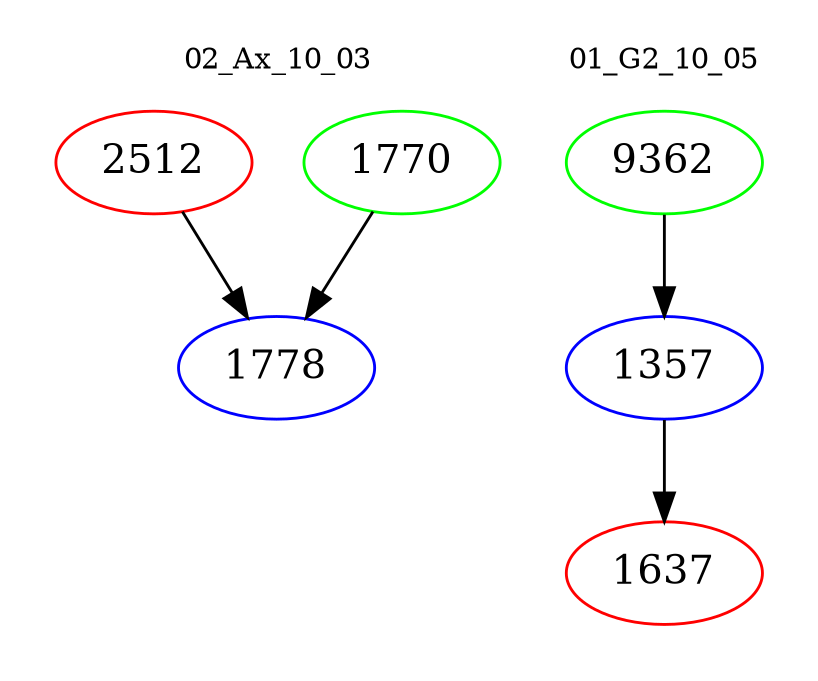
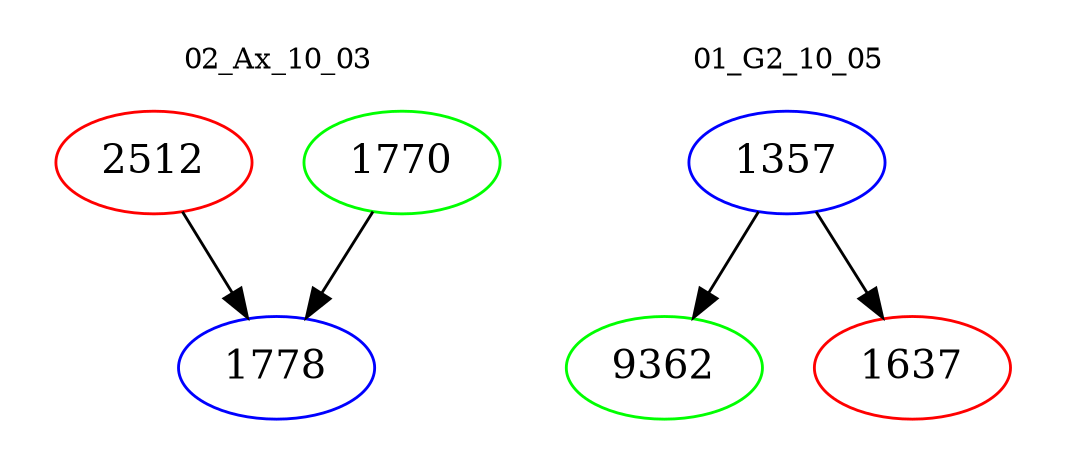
  digraph {
    node [color=green]
    edge [color=black]
    n1 [label=1770]
    n2 [color=blue label=1778]
    n3 [color=red label=2512]
    n4 [label=9362]
    n5 [color=blue label=1357]
    n6 [color=red label=1637]
    subgraph cluster_1 {
      color=white
      fontsize=10
      label="02_Ax_10_03"
      n1
      n2
      n3
    }
    subgraph cluster_2 {
      color=white
      fontsize=10
      label="01_G2_10_05"
      n4
      n5
      n6
    }
    n1 -> n2
    n3 -> n2
-   n4 -> n5
+   n5 -> n4
    n5 -> n6
  }
